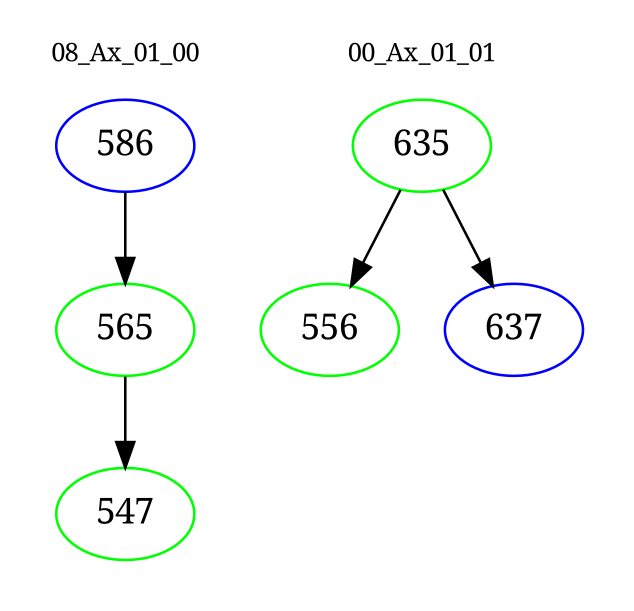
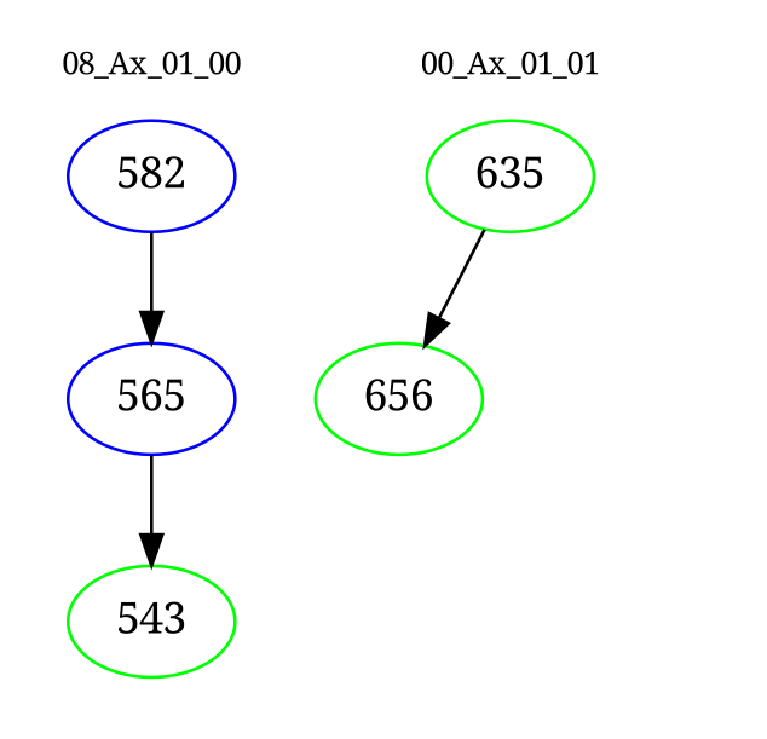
  digraph {
    fontname="Noto Serif"
    node [color=green fontname="Noto Serif"]
    edge [color=black fontname="Noto Serif"]
-   n1 [label=565]
-   n2 [label=547]
-   n3 [color=blue label=586]
+   n1 [color=blue label=565]
+   n2 [label=543]
+   n3 [color=blue label=582]
    n4 [label=635]
-   n5 [label=556]
-   n6 [color=blue label=637]
+   n5 [label=656]
    subgraph cluster_1 {
      color=white
      fontsize=10
      label="08_Ax_01_00"
      n1
      n2
      n3
    }
    subgraph cluster_2 {
      color=white
      fontsize=10
      label="00_Ax_01_01"
      n4
      n5
-     n6
    }
    n1 -> n2
    n3 -> n1
    n4 -> n5
-   n4 -> n6
  }
